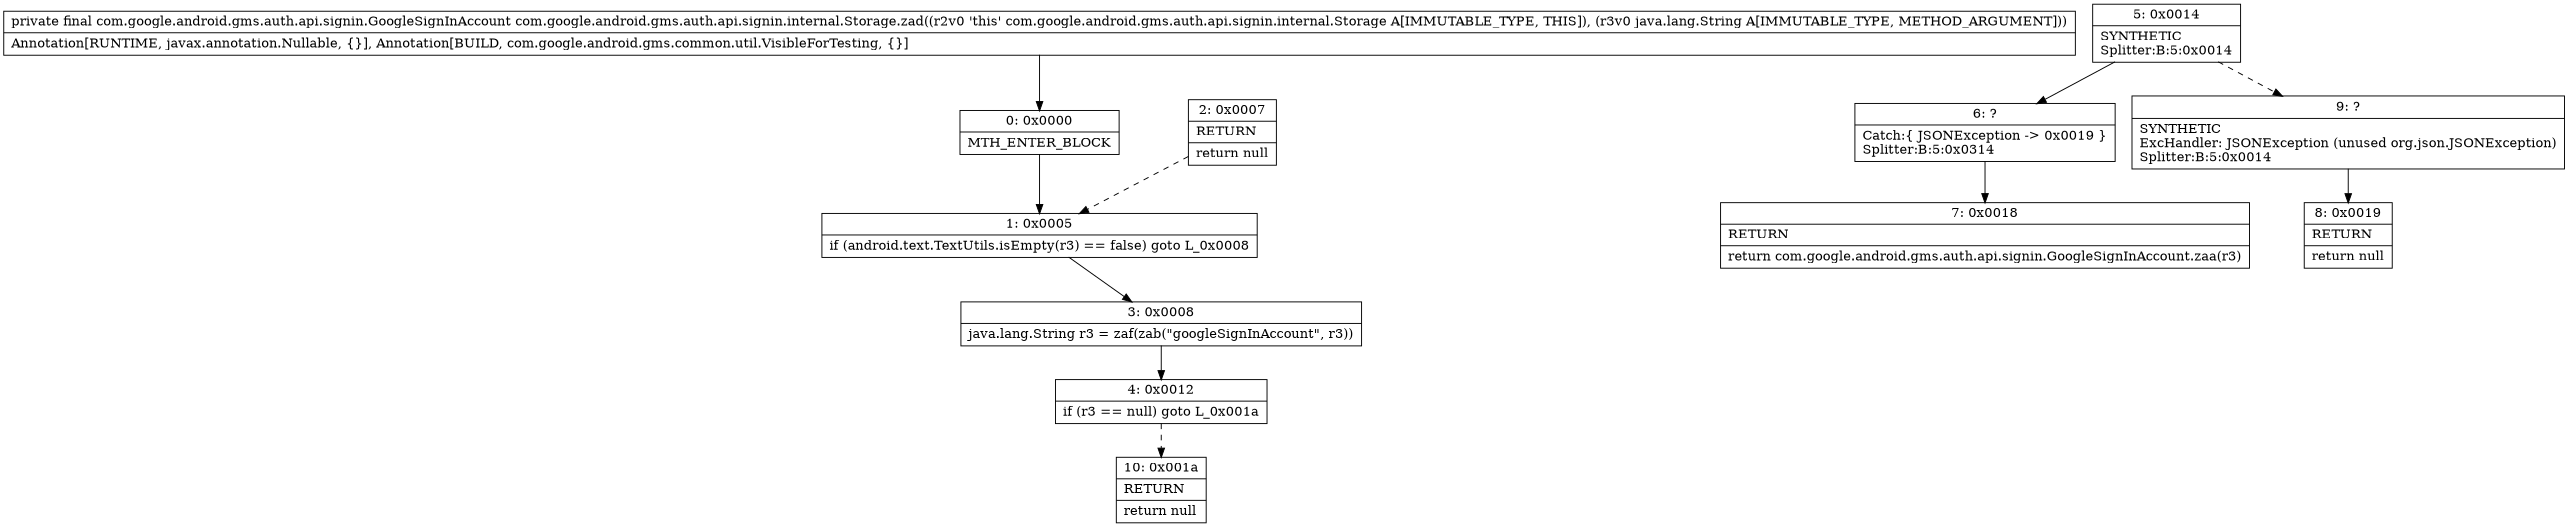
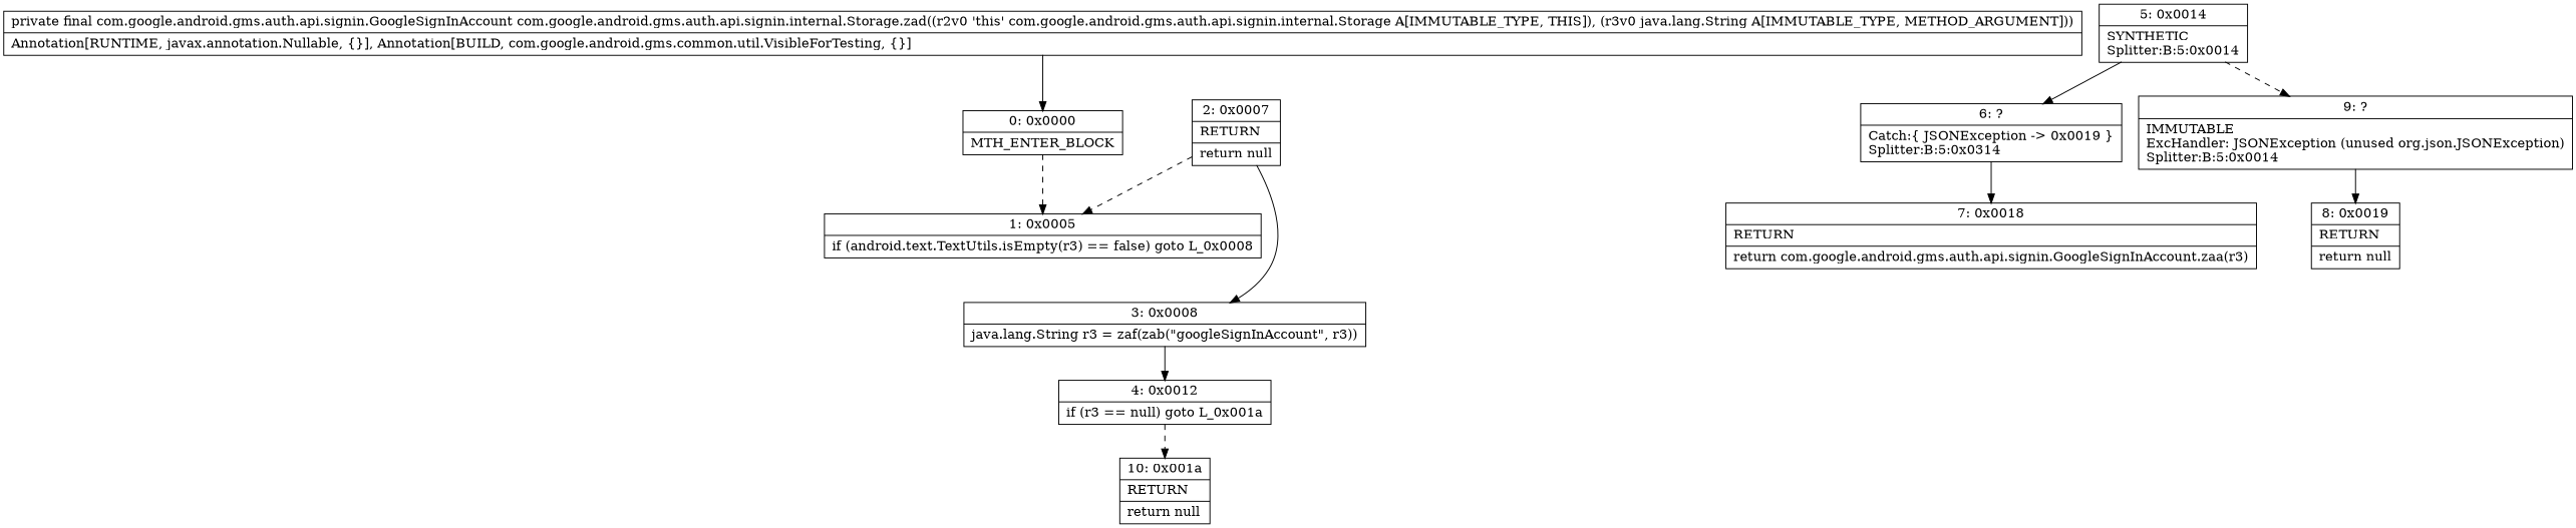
  digraph {
    node [shape=record]
    n1 [label="{0\:\ 0x0000|MTH_ENTER_BLOCK\l}"]
    n2 [label="{1\:\ 0x0005|if (android.text.TextUtils.isEmpty(r3) == false) goto L_0x0008\l}"]
    n3 [label="{3\:\ 0x0008|java.lang.String r3 = zaf(zab(\"googleSignInAccount\", r3))\l}"]
    n4 [label="{2\:\ 0x0007|RETURN\l|return null\l}"]
    n5 [label="{4\:\ 0x0012|if (r3 == null) goto L_0x001a\l}"]
    n6 [label="{10\:\ 0x001a|RETURN\l|return null\l}"]
    n7 [label="{5\:\ 0x0014|SYNTHETIC\lSplitter:B:5:0x0014\l}"]
    n8 [label="{6\:\ ?|Catch:\{ JSONException \-\> 0x0019 \}\lSplitter:B:5:0x0314\l}"]
-   n9 [label="{9\:\ ?|SYNTHETIC\lExcHandler: JSONException (unused org.json.JSONException)\lSplitter:B:5:0x0014\l}"]
+   n9 [label="{9\:\ ?|IMMUTABLE\lExcHandler: JSONException (unused org.json.JSONException)\lSplitter:B:5:0x0014\l}"]
    n10 [label="{7\:\ 0x0018|RETURN\l|return com.google.android.gms.auth.api.signin.GoogleSignInAccount.zaa(r3)\l}"]
    n11 [label="{8\:\ 0x0019|RETURN\l|return null\l}"]
    n12 [label="{private final com.google.android.gms.auth.api.signin.GoogleSignInAccount com.google.android.gms.auth.api.signin.internal.Storage.zad((r2v0 'this' com.google.android.gms.auth.api.signin.internal.Storage A[IMMUTABLE_TYPE, THIS]), (r3v0 java.lang.String A[IMMUTABLE_TYPE, METHOD_ARGUMENT]))  | Annotation[RUNTIME, javax.annotation.Nullable, \{\}], Annotation[BUILD, com.google.android.gms.common.util.VisibleForTesting, \{\}]\l}"]
-   n1 -> n2
-   n2 -> n3
+   n1 -> n2 [style=dashed]
+   n4 -> n3
    n3 -> n5
    n4 -> n2 [style=dashed]
    n5 -> n6 [style=dashed]
    n7 -> n8
    n7 -> n9 [style=dashed]
    n8 -> n10
    n9 -> n11
    n12 -> n1
  }
